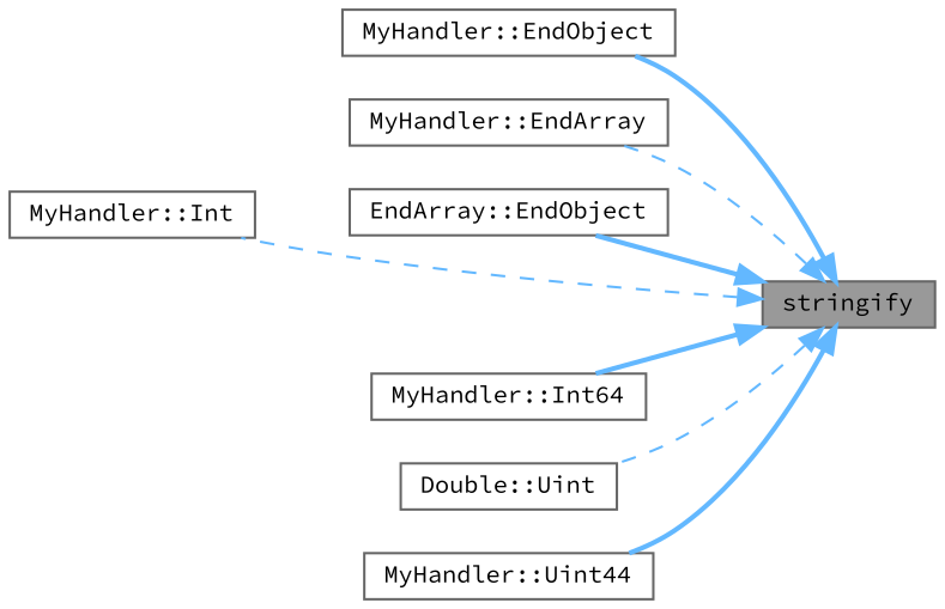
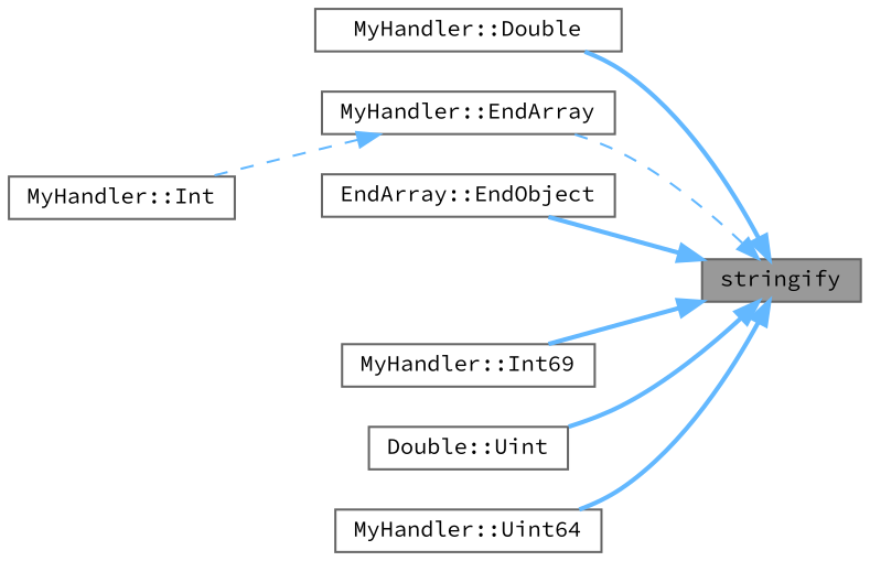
  digraph {
    fontname="Source Code Pro"
    rankdir=RL
    node [color=grey40 fillcolor=white fontname="Source Code Pro" fontsize=10 shape=box style=filled]
    edge [color=steelblue1 dir=back fontname="Source Code Pro" fontsize=10 labelfontname=Helvetica labelfontsize=10 style=bold]
    n1 [color=gray40 fillcolor=grey60 fontcolor=black height=0.2 label=stringify width=0.4]
-   n2 [height=0.2 label="MyHandler::EndObject" width=0.4]
+   n2 [height=0.2 label="MyHandler::Double" width=0.4]
    n3 [height=0.2 label="MyHandler::EndArray" width=0.4]
    n4 [height=0.2 label="EndArray::EndObject" width=0.4]
    n5 [height=0.2 label="MyHandler::Int" width=0.4]
-   n6 [height=0.2 label="MyHandler::Int64" width=0.4]
+   n6 [height=0.2 label="MyHandler::Int69" width=0.4]
    n7 [height=0.2 label="Double::Uint" width=0.4]
-   n8 [height=0.2 label="MyHandler::Uint44" width=0.4]
+   n8 [height=0.2 label="MyHandler::Uint64" width=0.4]
    n1 -> n2
    n1 -> n3 [style=dashed]
    n1 -> n4
-   n1 -> n5 [style=dashed]
+   n3 -> n5 [style=dashed]
    n1 -> n6
-   n1 -> n7 [style=dashed]
+   n1 -> n7
    n1 -> n8
  }
